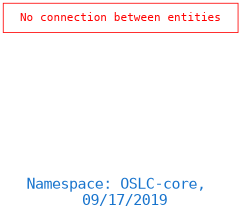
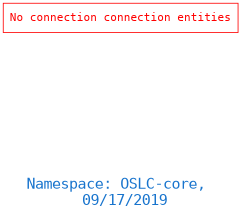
  digraph {
    fontcolor=dodgerblue3
    fontsize=18
    label="\n\n\nNamespace: OSLC-core, \n 09/17/2019"
    rankdir=LR
    fontname="DejaVu Sans Mono"
-   "No connection between entities" [color=red fontcolor=red shape=polygon fontname="DejaVu Sans Mono"]
+   "No connection between entities" [color=red fontcolor=red shape=polygon fontname="DejaVu Sans Mono" label="No connection connection entities"]
  }
